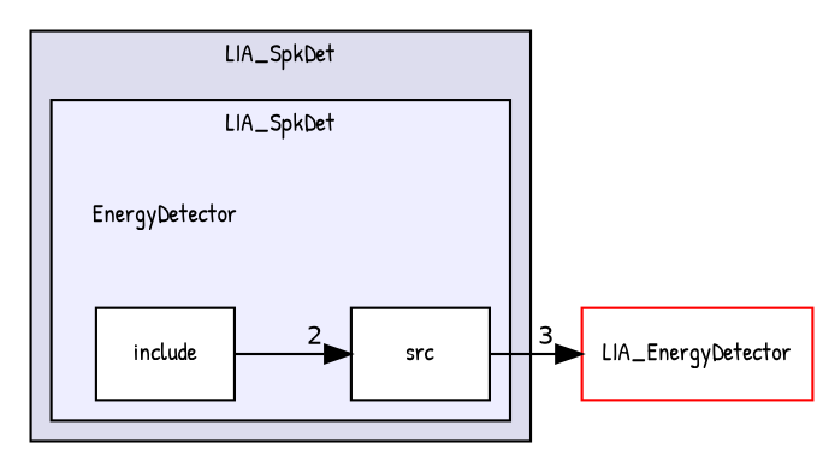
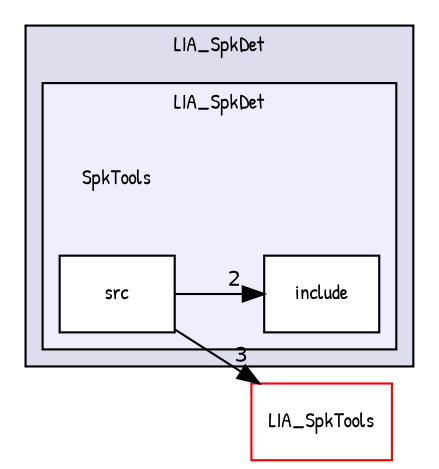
  digraph {
    compound=true
    rankdir=LR
    fontname="Patrick Hand"
    node [fontname="Patrick Hand" fontsize=10 shape=box color=black fillcolor=white style=filled]
    edge [labeldistance=1.5 labelfontname=Helvetica labelfontsize=10 fontname="Patrick Hand"]
-   n1 [label=EnergyDetector shape=plaintext color="" fillcolor="" style=""]
+   n1 [label=SpkTools shape=plaintext color="" fillcolor="" style=""]
    n2 [label=include]
    n3 [label=src]
-   n4 [color=red label=LIA_EnergyDetector]
+   n4 [color=red label=LIA_SpkTools]
    subgraph cluster_1 {
      bgcolor="#ddddee"
      fontsize=10
      label=LIA_SpkDet
      pencolor=black
      subgraph cluster_2 {
        bgcolor="#eeeeff"
        fontsize=10
        pencolor=black
        n1
        n2
        n3
      }
    }
-   n2 -> n3 [headlabel=2]
+   n3 -> n2 [headlabel=2]
    n3 -> n4 [headlabel=3]
  }
